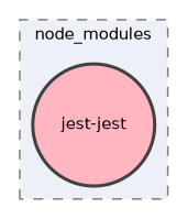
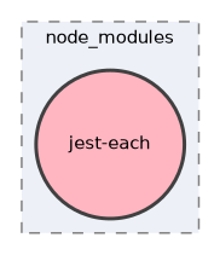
  digraph {
    compound=true
    rankdir=LR
-   n1 [color=grey25 fillcolor=lightpink fontname=Helvetica fontsize=10 height=0.2 label="jest-jest" shape=circle style="filled,bold" width=0.4]
+   n1 [color=grey25 fillcolor=lightpink fontname=Helvetica fontsize=10 height=0.2 label="jest-each" shape=circle style="filled,bold" width=0.4]
    subgraph cluster_1 {
      bgcolor="#edf0f7"
      fontname=Helvetica
      fontsize=10
      label=node_modules
      pencolor=grey50
      style="filled,dashed"
      n1
    }
  }
